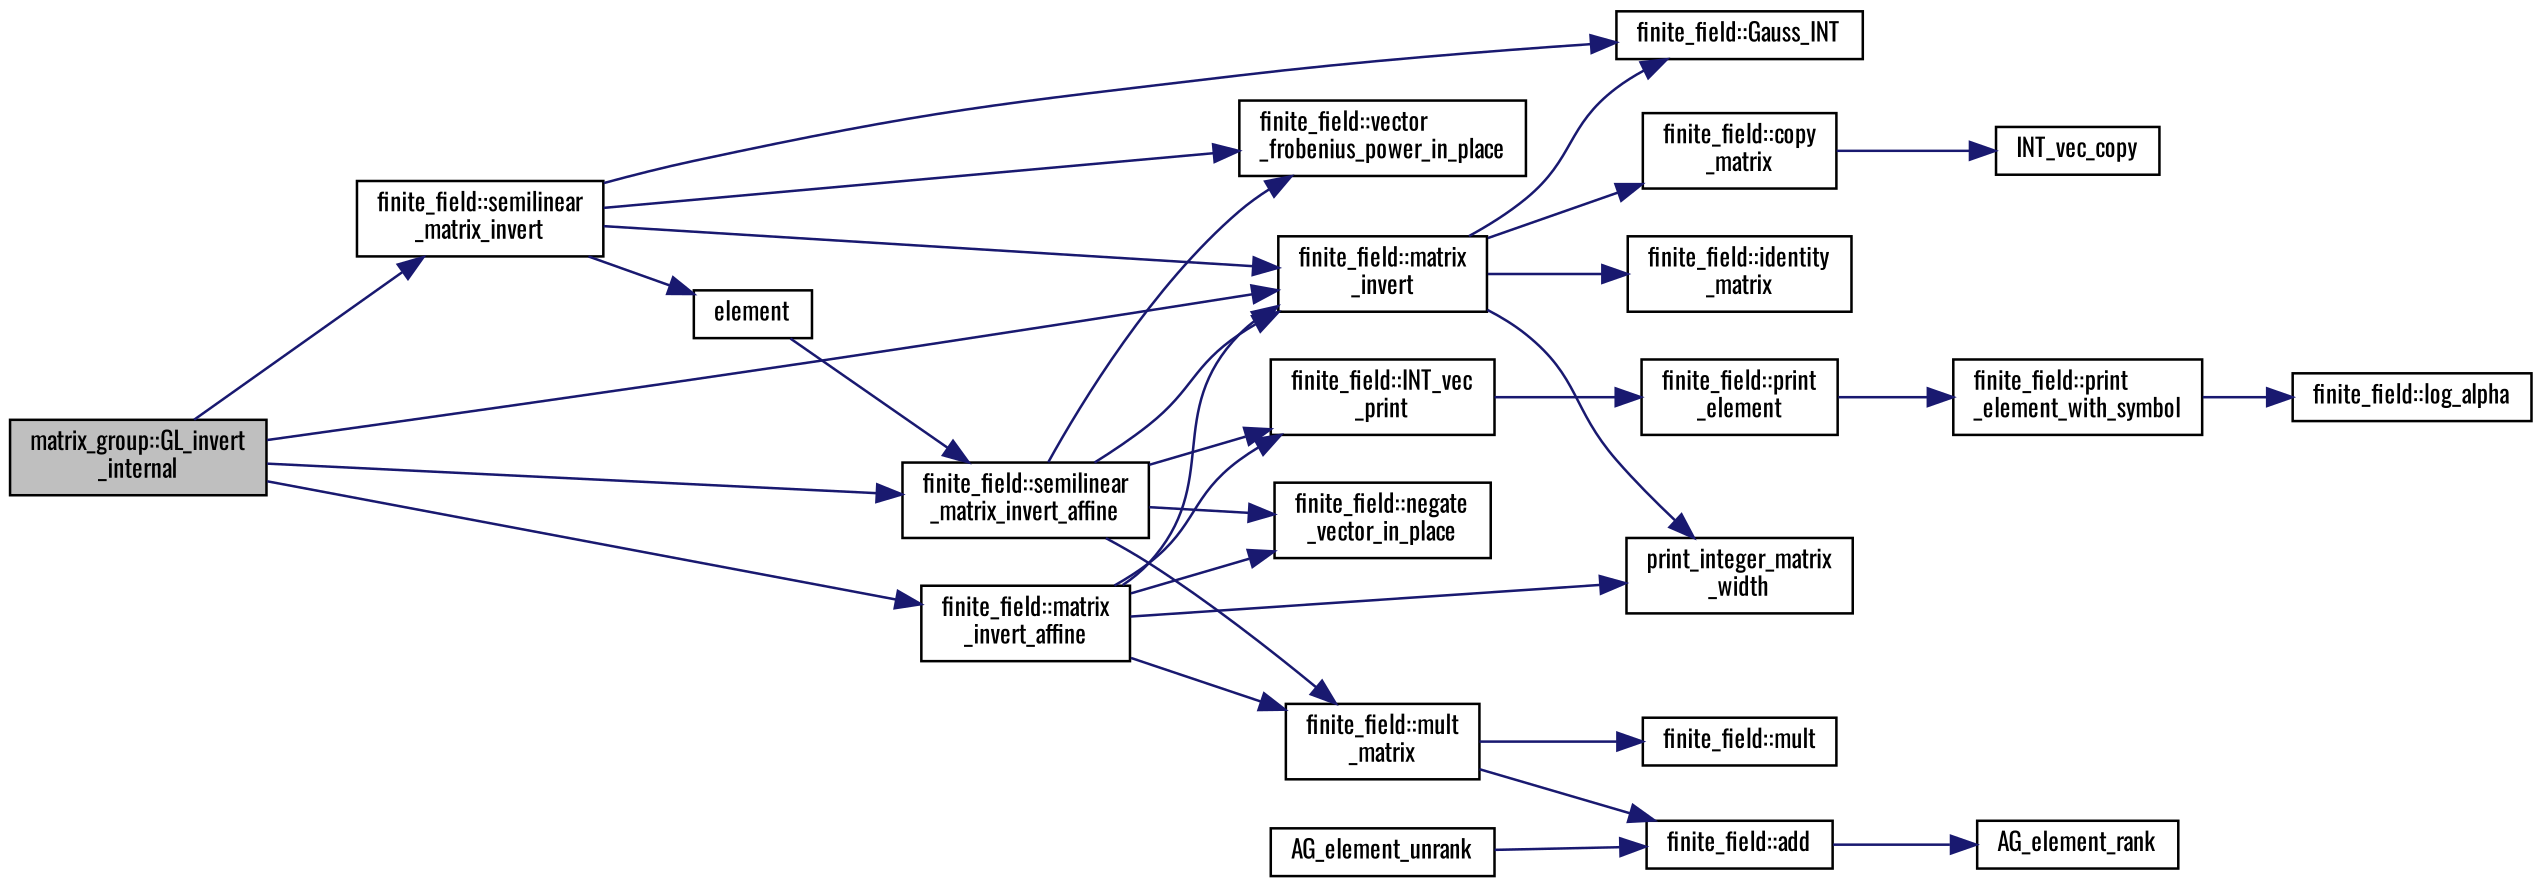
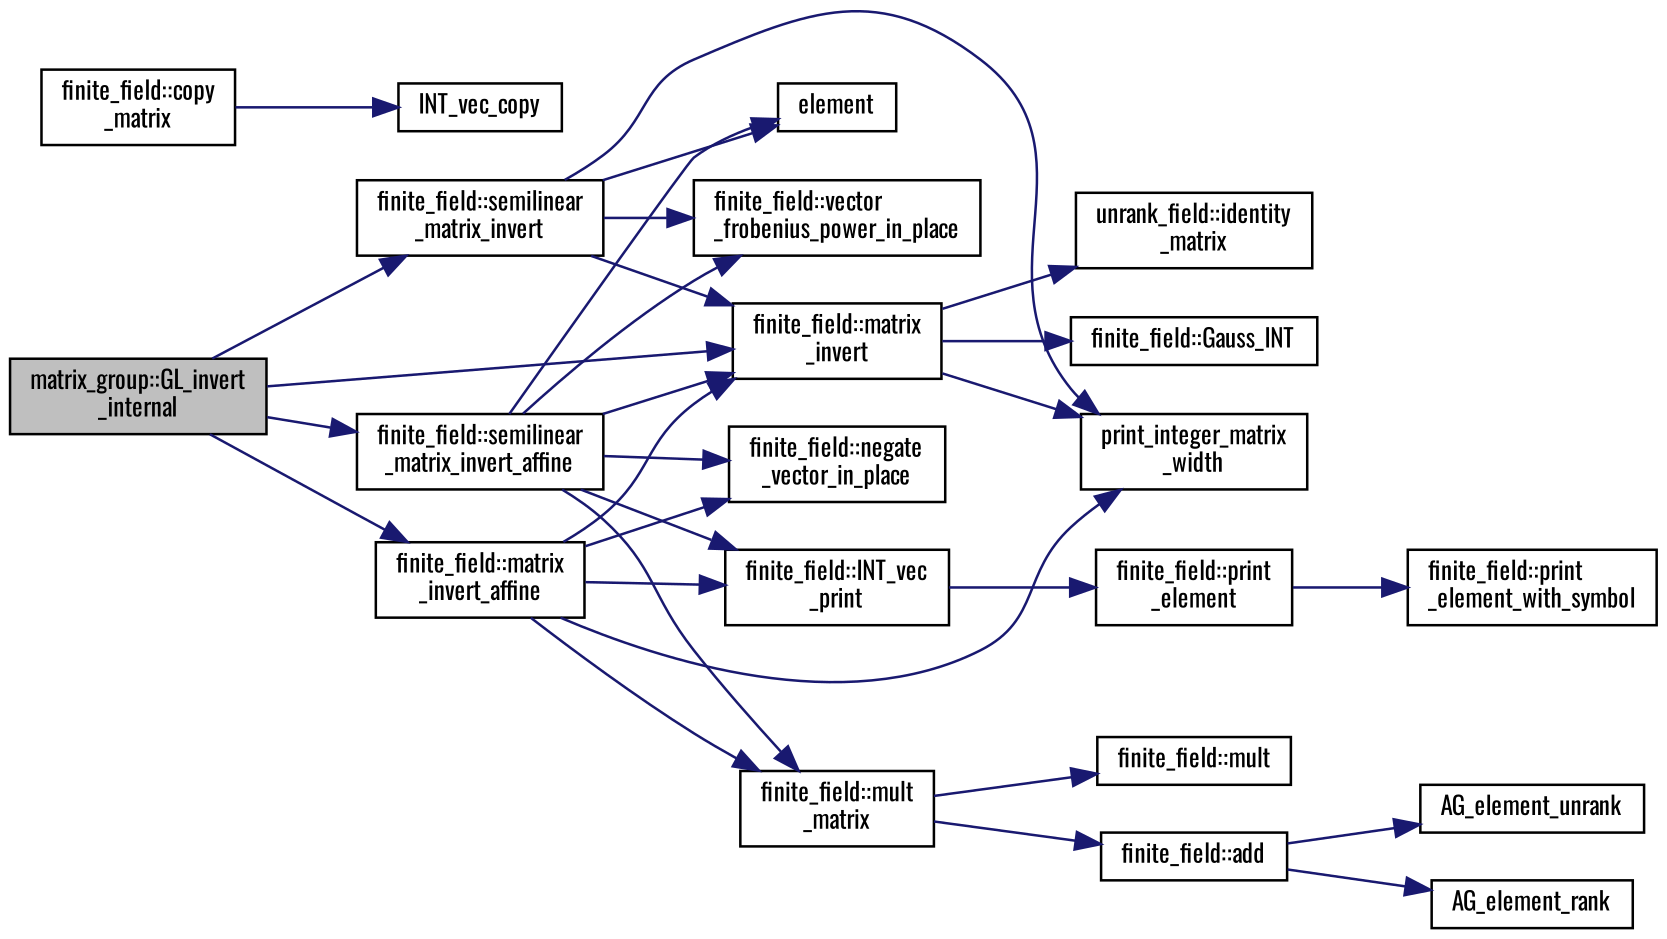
  digraph {
    fontname=Oswald
    rankdir=LR
    node [color=black fillcolor=white fontname=Oswald fontsize=10 shape=record style=filled]
    edge [color=midnightblue fontname=Oswald fontsize=10 labelfontname=Helvetica labelfontsize=10 style=solid]
    n1 [fillcolor=grey75 fontcolor=black height=0.2 label="matrix_group::GL_invert\l_internal" width=0.4]
    n2 [height=0.2 label="finite_field::semilinear\l_matrix_invert" width=0.4]
    n3 [height=0.2 label="finite_field::matrix\l_invert" width=0.4]
    n4 [height=0.2 label="finite_field::semilinear\l_matrix_invert_affine" width=0.4]
    n5 [height=0.2 label="finite_field::matrix\l_invert_affine" width=0.4]
    n6 [height=0.2 label="print_integer_matrix\l_width" width=0.4]
    n7 [height=0.2 label="finite_field::vector\l_frobenius_power_in_place" width=0.4]
    n8 [height=0.2 label=element width=0.4]
    n9 [height=0.2 label="finite_field::copy\l_matrix" width=0.4]
-   n10 [height=0.2 label="finite_field::identity\l_matrix" width=0.4]
+   n10 [height=0.2 label="unrank_field::identity\l_matrix" width=0.4]
    n11 [height=0.2 label="finite_field::Gauss_INT" width=0.4]
    n12 [height=0.2 label="finite_field::INT_vec\l_print" width=0.4]
    n13 [height=0.2 label="finite_field::mult\l_matrix" width=0.4]
    n14 [height=0.2 label="finite_field::negate\l_vector_in_place" width=0.4]
    n15 [height=0.2 label=INT_vec_copy width=0.4]
    n16 [height=0.2 label="finite_field::print\l_element" width=0.4]
    n17 [height=0.2 label="finite_field::add" width=0.4]
    n18 [height=0.2 label="finite_field::mult" width=0.4]
    n19 [height=0.2 label="finite_field::print\l_element_with_symbol" width=0.4]
-   n20 [height=0.2 label="finite_field::log_alpha" width=0.4]
    n21 [height=0.2 label=AG_element_unrank width=0.4]
    n22 [height=0.2 label=AG_element_rank width=0.4]
    n1 -> n2
    n1 -> n3
    n1 -> n4
    n1 -> n5
    n2 -> n3
-   n2 -> n11
+   n2 -> n6
    n2 -> n7
    n2 -> n8
    n3 -> n6
-   n3 -> n9
    n3 -> n10
    n3 -> n11
    n4 -> n3
    n4 -> n7
-   n8 -> n4
+   n4 -> n8
    n4 -> n12
    n4 -> n13
    n4 -> n14
    n5 -> n3
    n5 -> n6
    n5 -> n12
    n5 -> n13
    n5 -> n14
    n9 -> n15
    n12 -> n16
    n13 -> n17
    n13 -> n18
    n16 -> n19
-   n21 -> n17
+   n17 -> n21
    n17 -> n22
-   n19 -> n20
  }
